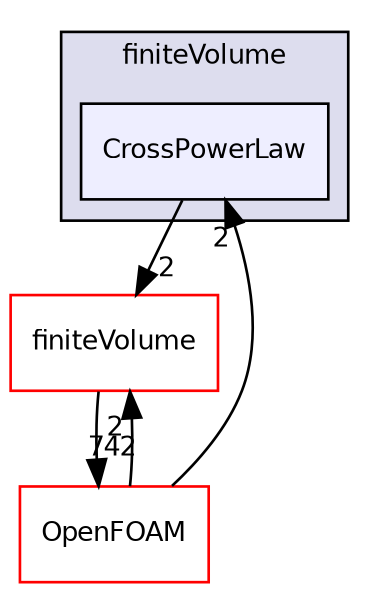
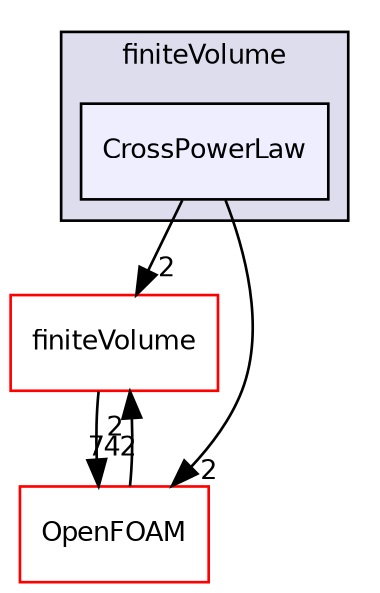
  digraph {
    compound=true
    node [fontname=Helvetica fontsize=10 shape=box color=red]
    edge [headlabel=2 labeldistance=1.5 labelfontname=Helvetica labelfontsize=10]
    n1 [fillcolor="#eeeeff" label=CrossPowerLaw pencolor=black style=filled color=""]
    n2 [label=finiteVolume]
    n3 [label=OpenFOAM]
    subgraph cluster_1 {
      bgcolor="#ddddee"
      fontname=Helvetica
      fontsize=10
      label=finiteVolume
      pencolor=black
      n1
    }
    n1 -> n2
-   n3 -> n1
+   n1 -> n3
    n2 -> n3 [headlabel=742]
    n3 -> n2
  }
